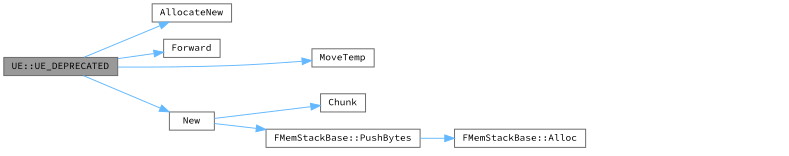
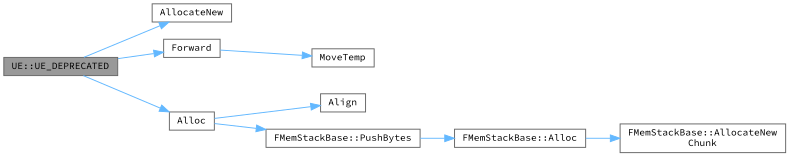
  digraph {
    fontname="Source Code Pro"
    rankdir=LR
    node [color=grey40 fillcolor=white fontname="Source Code Pro" fontsize=10 shape=box style=filled]
    edge [color=steelblue1 fontname="Source Code Pro" fontsize=10 labelfontname=Helvetica labelfontsize=10 style=solid]
    n1 [color=gray40 fillcolor=grey60 fontcolor=black height=0.2 label="UE::UE_DEPRECATED" width=0.4]
    n2 [height=0.2 label=AllocateNew width=0.4]
    n3 [height=0.2 label=Forward width=0.4]
    n4 [height=0.2 label=MoveTemp width=0.4]
-   n5 [height=0.2 label=New width=0.4]
-   n6 [height=0.2 label=Chunk width=0.4]
+   n5 [height=0.2 label=Alloc width=0.4]
+   n6 [height=0.2 label=Align width=0.4]
    n7 [height=0.2 label="FMemStackBase::PushBytes" width=0.4]
    n8 [height=0.2 label="FMemStackBase::Alloc" width=0.4]
+   n9 [height=0.2 label="FMemStackBase::AllocateNew\lChunk" width=0.4]
    n1 -> n2
    n1 -> n3
-   n1 -> n4
+   n3 -> n4
    n1 -> n5
    n5 -> n6
    n5 -> n7
    n7 -> n8
+   n8 -> n9
  }
